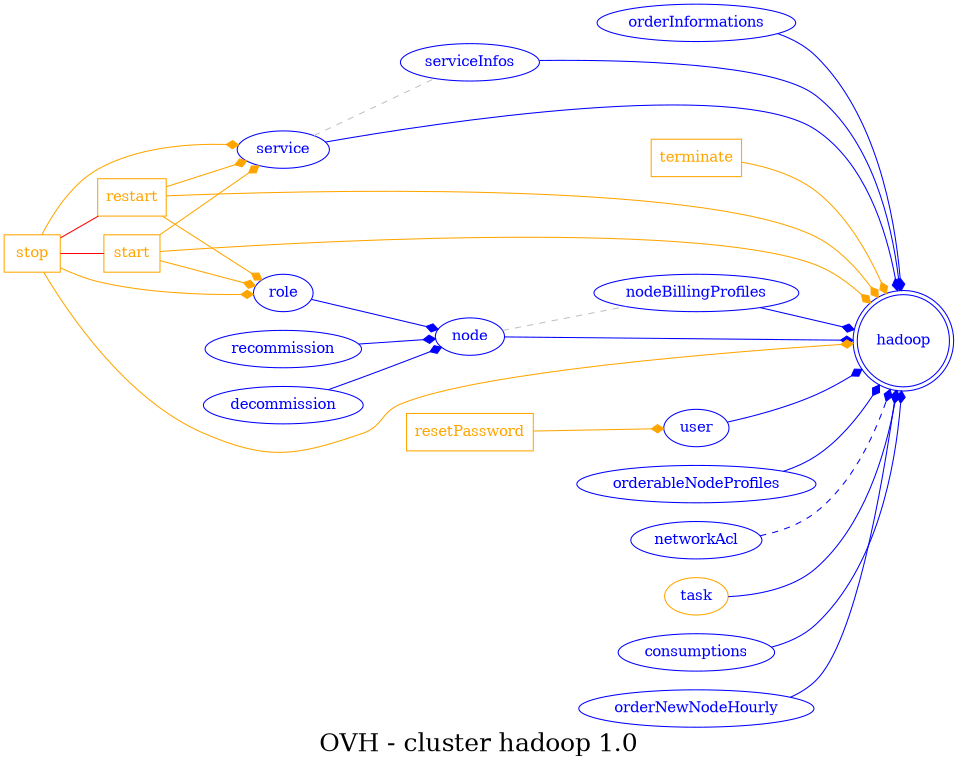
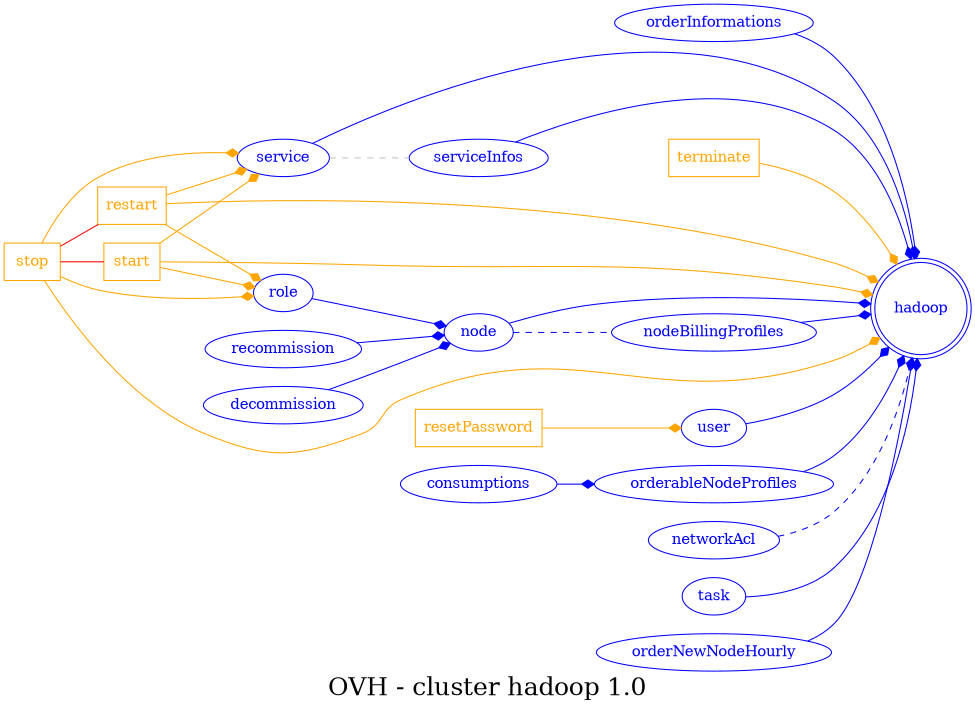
  digraph {
    fontsize=24
    label="OVH - cluster hadoop 1.0"
    rankdir=LR
    splines=true
    node [color=blue fontcolor=blue shape=ellipse]
    edge [arrowhead=diamond arrowtail=none color=blue fontcolor=blue]
    hadoop [shape=doublecircle]
    orderInformations
    serviceInfos
    service
    terminate [color=orange fontcolor=orange shape=box]
    "node"
    nodeBillingProfiles
    decommission
    role
    restart [color=orange fontcolor=orange shape=box]
    stop [color=orange fontcolor=orange shape=box]
    start [color=orange fontcolor=orange shape=box]
    recommission
    user
    resetPassword [color=orange fontcolor=orange shape=box]
    orderableNodeProfiles
    networkAcl
-   task [color=orange]
+   task
    consumptions
    orderNewNodeHourly
    orderInformations -> hadoop
    serviceInfos -> hadoop
    service -> hadoop
    service -> serviceInfos [arrowhead=none color=grey fontcolor=grey style=dashed]
    terminate -> hadoop [color=orange fontcolor=orange]
    "node" -> hadoop
-   "node" -> nodeBillingProfiles [arrowhead=none color=grey fontcolor=grey style=dashed]
+   "node" -> nodeBillingProfiles [arrowhead=none fontcolor=grey style=dashed]
    nodeBillingProfiles -> hadoop
    decommission -> "node"
    role -> "node"
    restart -> hadoop [color=orange fontcolor=orange]
    restart -> service [color=orange fontcolor=orange]
    restart -> role [color=orange fontcolor=orange]
    stop -> hadoop [color=orange fontcolor=orange]
    stop -> service [color=orange fontcolor=orange]
    stop -> role [color=orange fontcolor=orange]
    stop -> restart [arrowhead=none color=red fontcolor=red]
    stop -> start [arrowhead=none color=red fontcolor=red]
    start -> hadoop [color=orange fontcolor=orange]
    start -> service [color=orange fontcolor=orange]
    start -> role [color=orange fontcolor=orange]
    recommission -> "node"
    user -> hadoop
    resetPassword -> user [color=orange fontcolor=orange]
    orderableNodeProfiles -> hadoop
    networkAcl -> hadoop [style=dashed]
    task -> hadoop
-   consumptions -> hadoop
+   consumptions -> orderableNodeProfiles
    orderNewNodeHourly -> hadoop
  }
